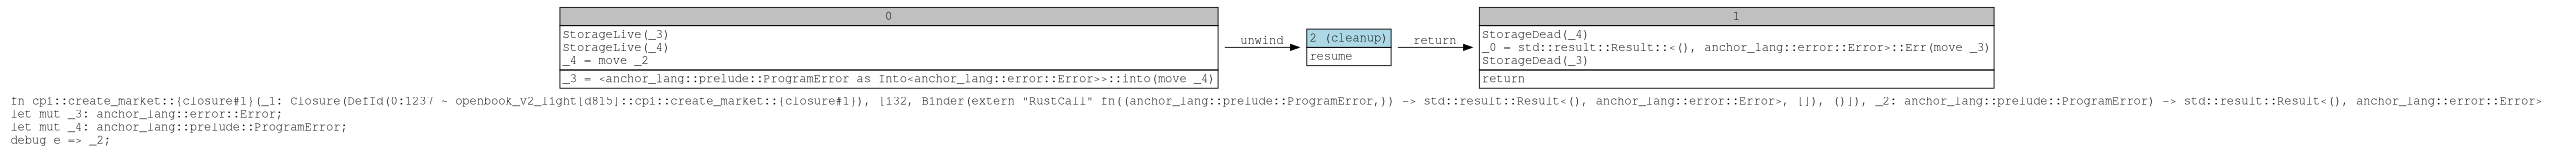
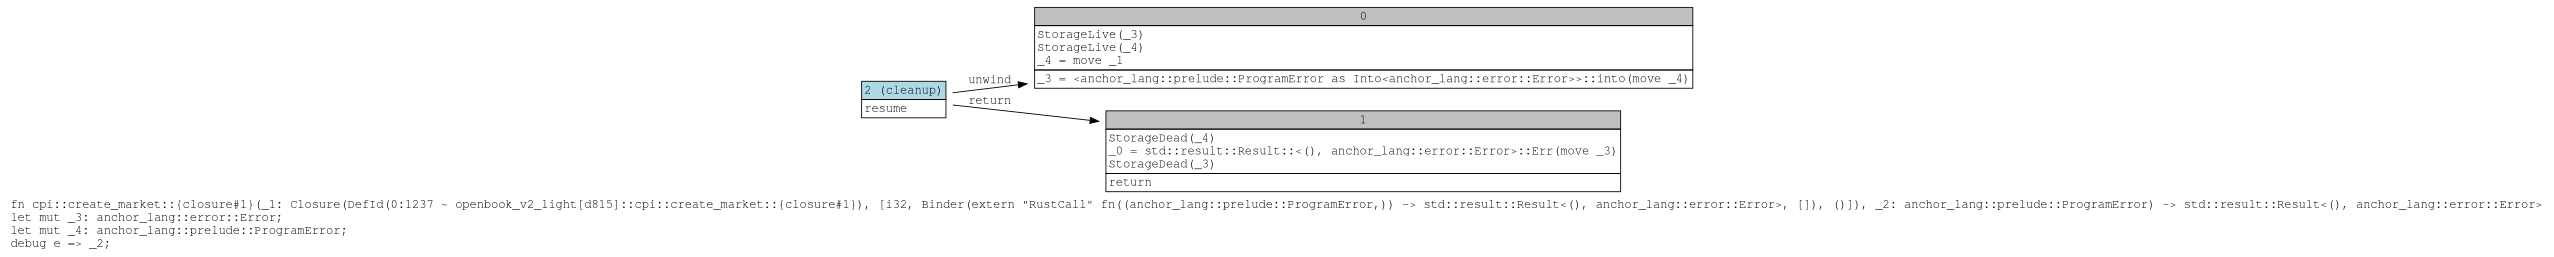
  digraph {
    fontname="Courier, monospace"
    label=<fn cpi::create_market::{closure#1}(_1: Closure(DefId(0:1237 ~ openbook_v2_light[d815]::cpi::create_market::{closure#1}), [i32, Binder(extern &quot;RustCall&quot; fn((anchor_lang::prelude::ProgramError,)) -&gt; std::result::Result&lt;(), anchor_lang::error::Error&gt;, []), ()]), _2: anchor_lang::prelude::ProgramError) -&gt; std::result::Result&lt;(), anchor_lang::error::Error&gt;<br align="left"/>let mut _3: anchor_lang::error::Error;<br align="left"/>let mut _4: anchor_lang::prelude::ProgramError;<br align="left"/>debug e =&gt; _2;<br align="left"/>>
    rankdir=LR
    node [fontname="Courier, monospace" shape=none]
    edge [fontname="Courier, monospace"]
-   n1 [label=<<table border="0" cellborder="1" cellspacing="0"><tr><td bgcolor="gray" align="center" colspan="1">0</td></tr><tr><td align="left" balign="left">StorageLive(_3)<br/>StorageLive(_4)<br/>_4 = move _2<br/></td></tr><tr><td align="left">_3 = &lt;anchor_lang::prelude::ProgramError as Into&lt;anchor_lang::error::Error&gt;&gt;::into(move _4)</td></tr></table>>]
+   n1 [label=<<table border="0" cellborder="1" cellspacing="0"><tr><td bgcolor="gray" align="center" colspan="1">0</td></tr><tr><td align="left" balign="left">StorageLive(_3)<br/>StorageLive(_4)<br/>_4 = move _1<br/></td></tr><tr><td align="left">_3 = &lt;anchor_lang::prelude::ProgramError as Into&lt;anchor_lang::error::Error&gt;&gt;::into(move _4)</td></tr></table>>]
    n2 [label=<<table border="0" cellborder="1" cellspacing="0"><tr><td bgcolor="lightblue" align="center" colspan="1">2 (cleanup)</td></tr><tr><td align="left">resume</td></tr></table>>]
    n3 [label=<<table border="0" cellborder="1" cellspacing="0"><tr><td bgcolor="gray" align="center" colspan="1">1</td></tr><tr><td align="left" balign="left">StorageDead(_4)<br/>_0 = std::result::Result::&lt;(), anchor_lang::error::Error&gt;::Err(move _3)<br/>StorageDead(_3)<br/></td></tr><tr><td align="left">return</td></tr></table>>]
-   n1 -> n2 [label=unwind]
+   n2 -> n1 [label=unwind]
    n2 -> n3 [label=return]
  }
